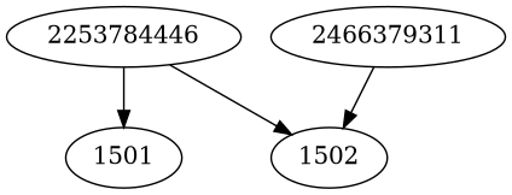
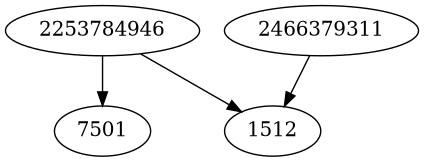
  strict digraph {
-   2253784446
-   1501
-   1502
+   2253784446 [label=2253784946]
+   1501 [label=7501]
+   1502 [label=1512]
    2466379311
    2253784446 -> 1501
    2253784446 -> 1502
    2466379311 -> 1502
  }
